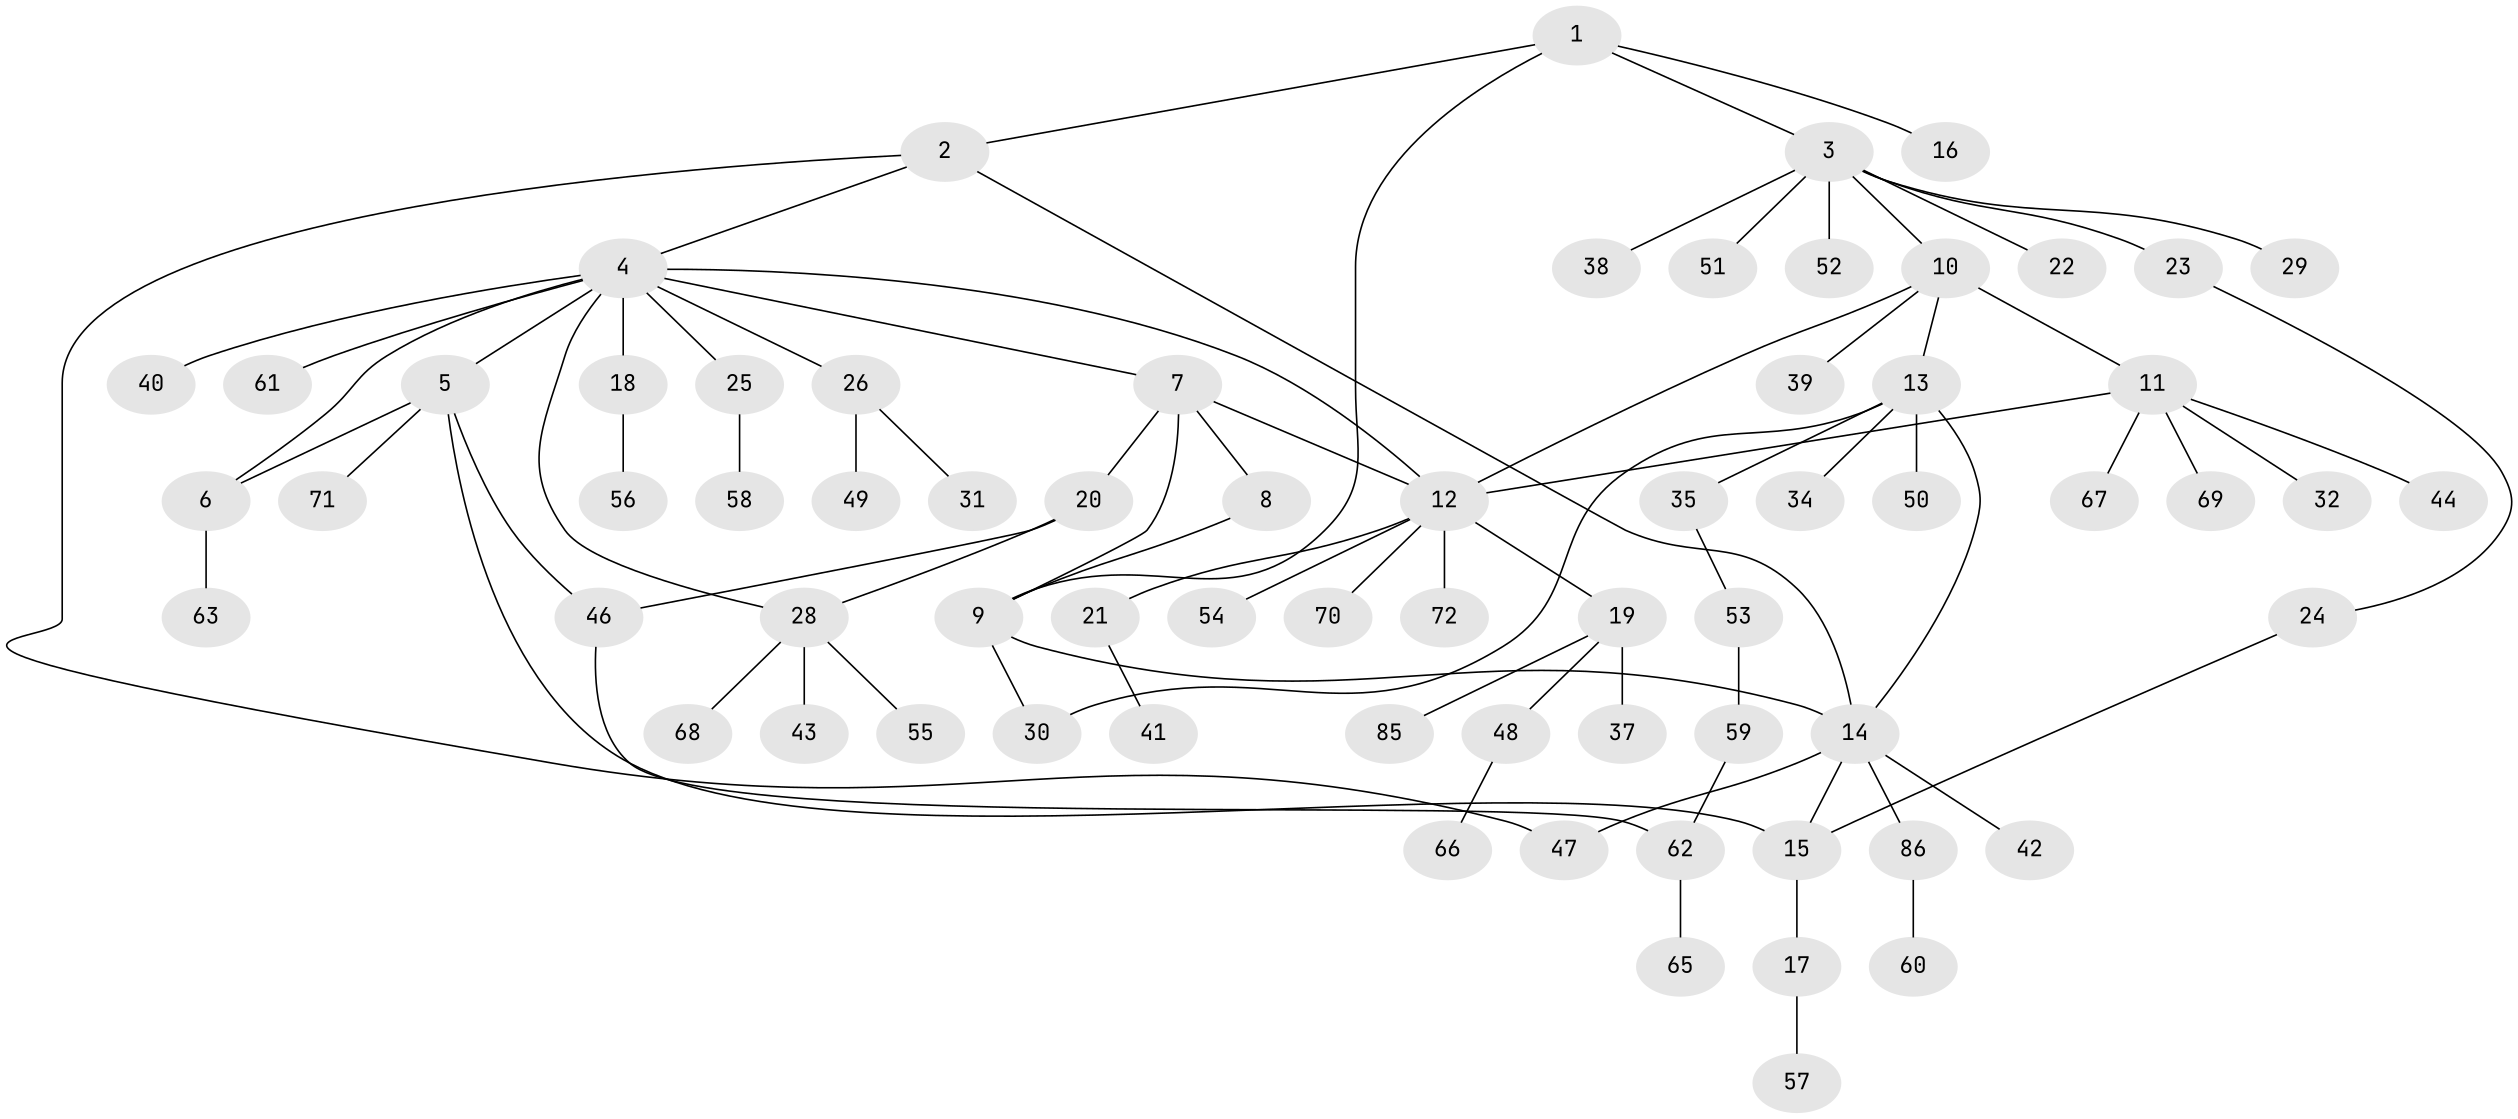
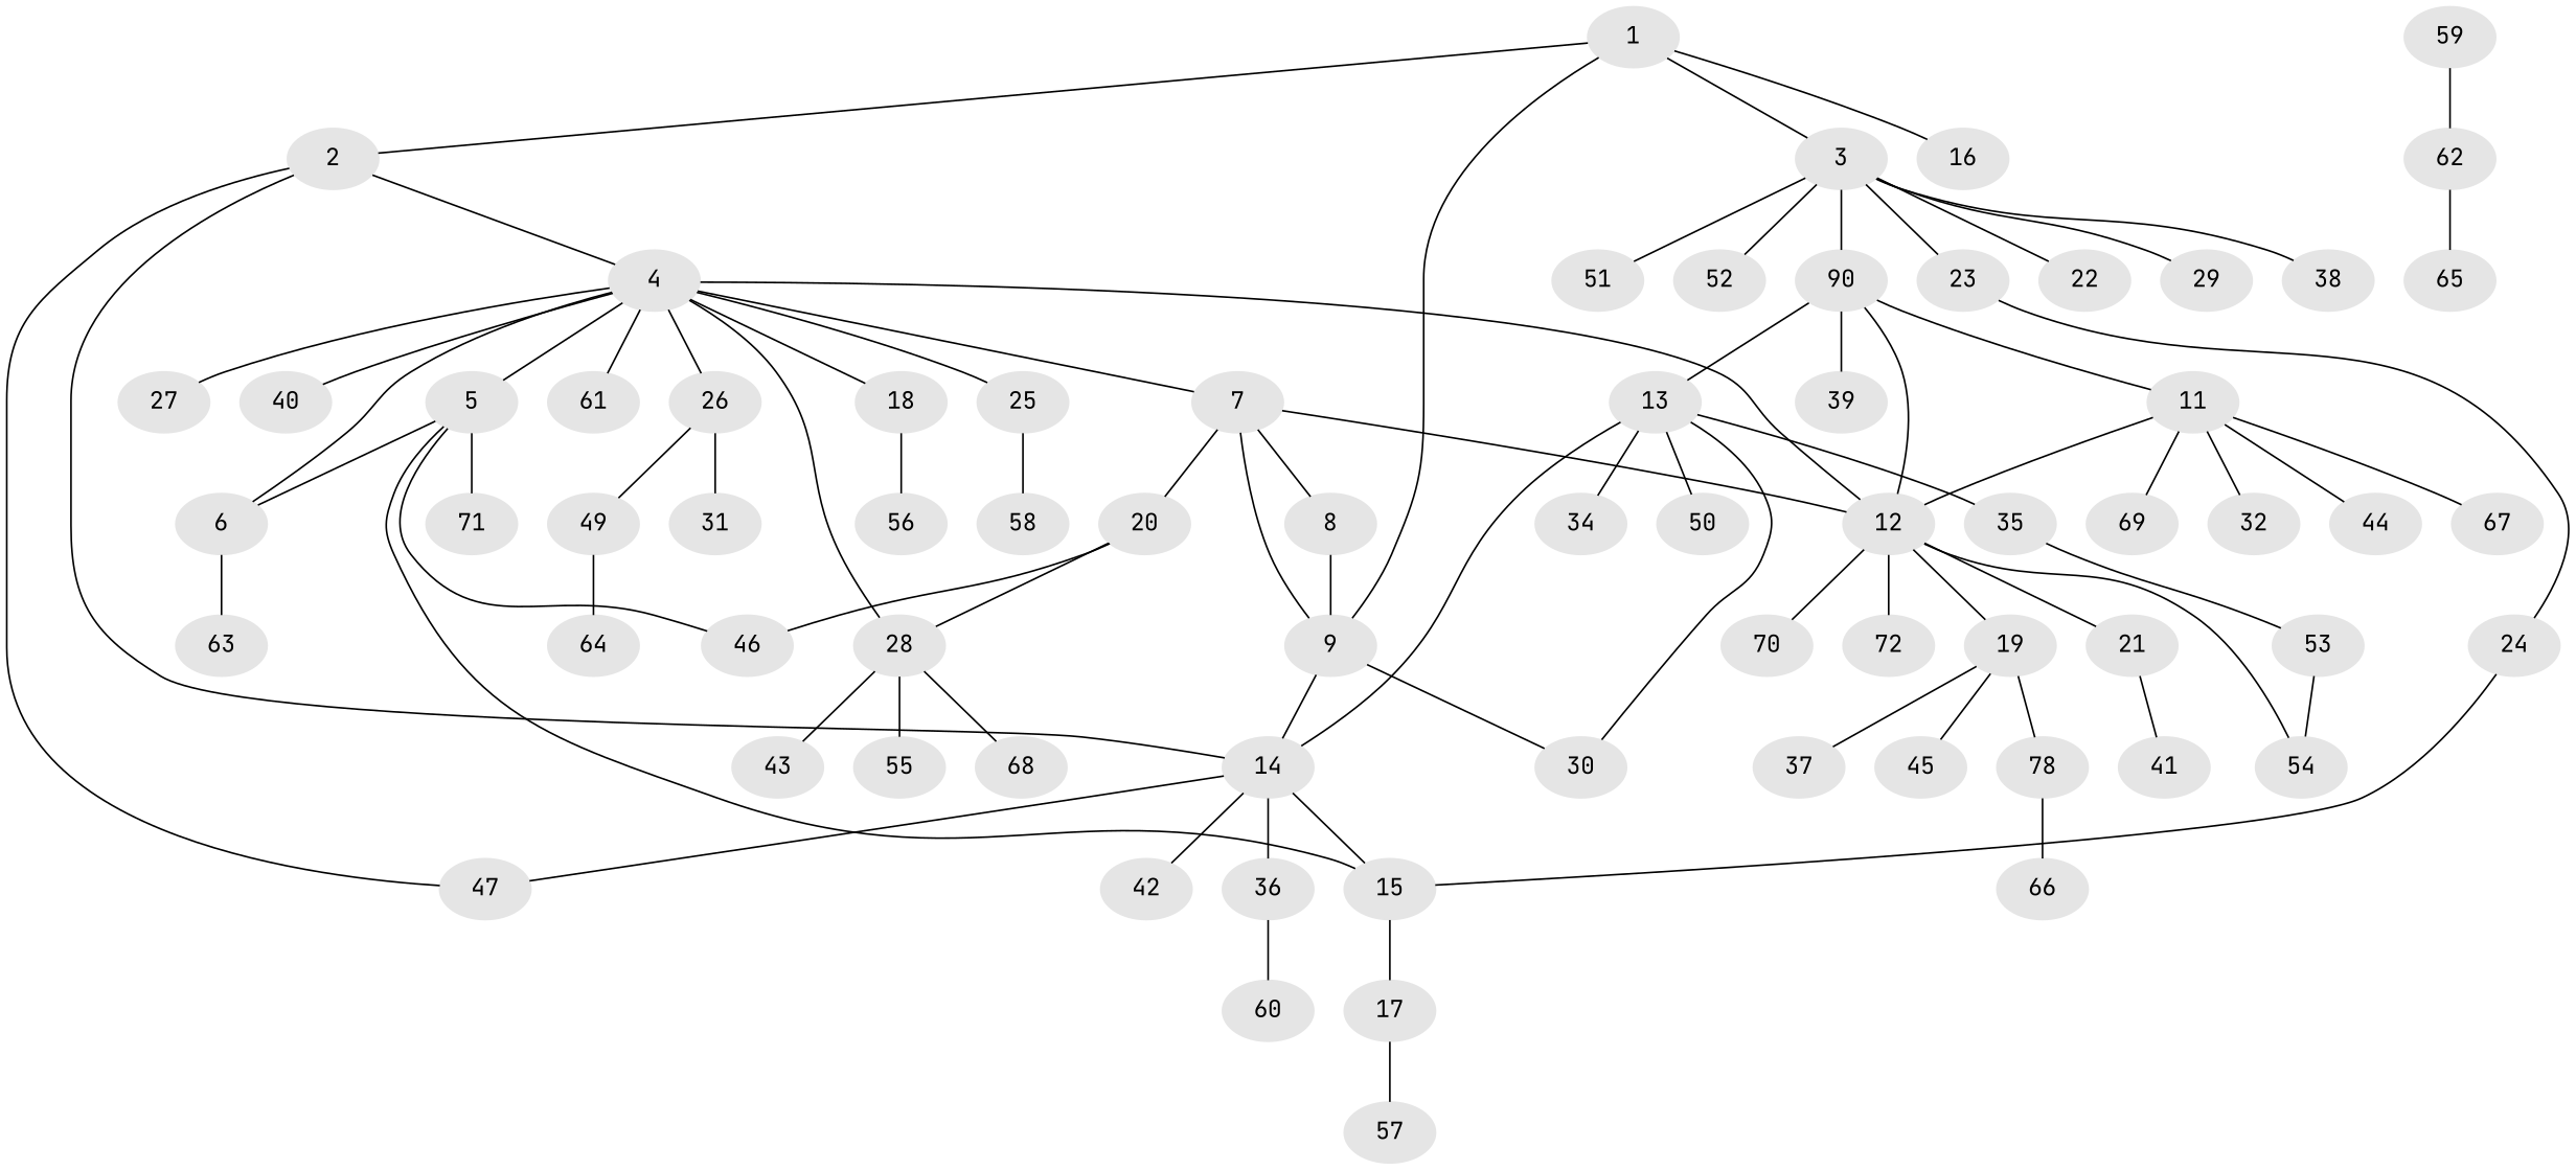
  graph {
    fontname="JetBrains Mono"
    node [color=gray90 fontname="JetBrains Mono" style=filled]
    edge [fontname="JetBrains Mono"]
    1
    2
    3
    9
    16
    4
    14
    47
-   10
+   10 [label=90]
    22
    23
    29
    38
    51
    52
    30
    5
    6
    7
    12
    18
    25
    26
+   27
    28
    40
    61
    15
-   36 [label=86]
+   36
    42
    11
    13
    39
    24
    46
    71
    63
    8
    20
    19
    21
    54
    70
    72
    56
    58
    31
    49
    43
    55
    68
    17
    62
    32
    44
    67
    69
    34
    35
    50
    37
-   45 [label=85]
-   48
+   45
+   48 [label=78]
    41
    53
    60
    57
    66
+   64
    59
    65
    1 -- 2
    1 -- 3
    1 -- 9
    1 -- 16
    2 -- 4
    2 -- 14
    2 -- 47
    3 -- 10
    3 -- 22
    3 -- 23
    3 -- 29
    3 -- 38
    3 -- 51
    3 -- 52
    9 -- 14
    9 -- 30
    4 -- 5
    4 -- 6
    4 -- 7
    4 -- 12
    4 -- 18
    4 -- 25
    4 -- 26
+   4 -- 27
    4 -- 28
    4 -- 40
    4 -- 61
    14 -- 47
    14 -- 15
    14 -- 36
    14 -- 42
    10 -- 12
    10 -- 11
    10 -- 13
    10 -- 39
    23 -- 24
    5 -- 6
    5 -- 15
    5 -- 46
    5 -- 71
    6 -- 63
    7 -- 9
    7 -- 12
    7 -- 8
    7 -- 20
    12 -- 19
    12 -- 21
    12 -- 54
    12 -- 70
    12 -- 72
    18 -- 56
    25 -- 58
    26 -- 31
    26 -- 49
    28 -- 43
    28 -- 55
    28 -- 68
    15 -- 17
    36 -- 60
    11 -- 12
    11 -- 32
    11 -- 44
    11 -- 67
    11 -- 69
    13 -- 14
    13 -- 30
    13 -- 34
    13 -- 35
    13 -- 50
    24 -- 15
-   46 -- 62
    8 -- 9
    20 -- 28
    20 -- 46
    19 -- 37
    19 -- 45
    19 -- 48
    21 -- 41
+   49 -- 64
    17 -- 57
    62 -- 65
    35 -- 53
    48 -- 66
-   53 -- 59
+   53 -- 54
    59 -- 62
  }
